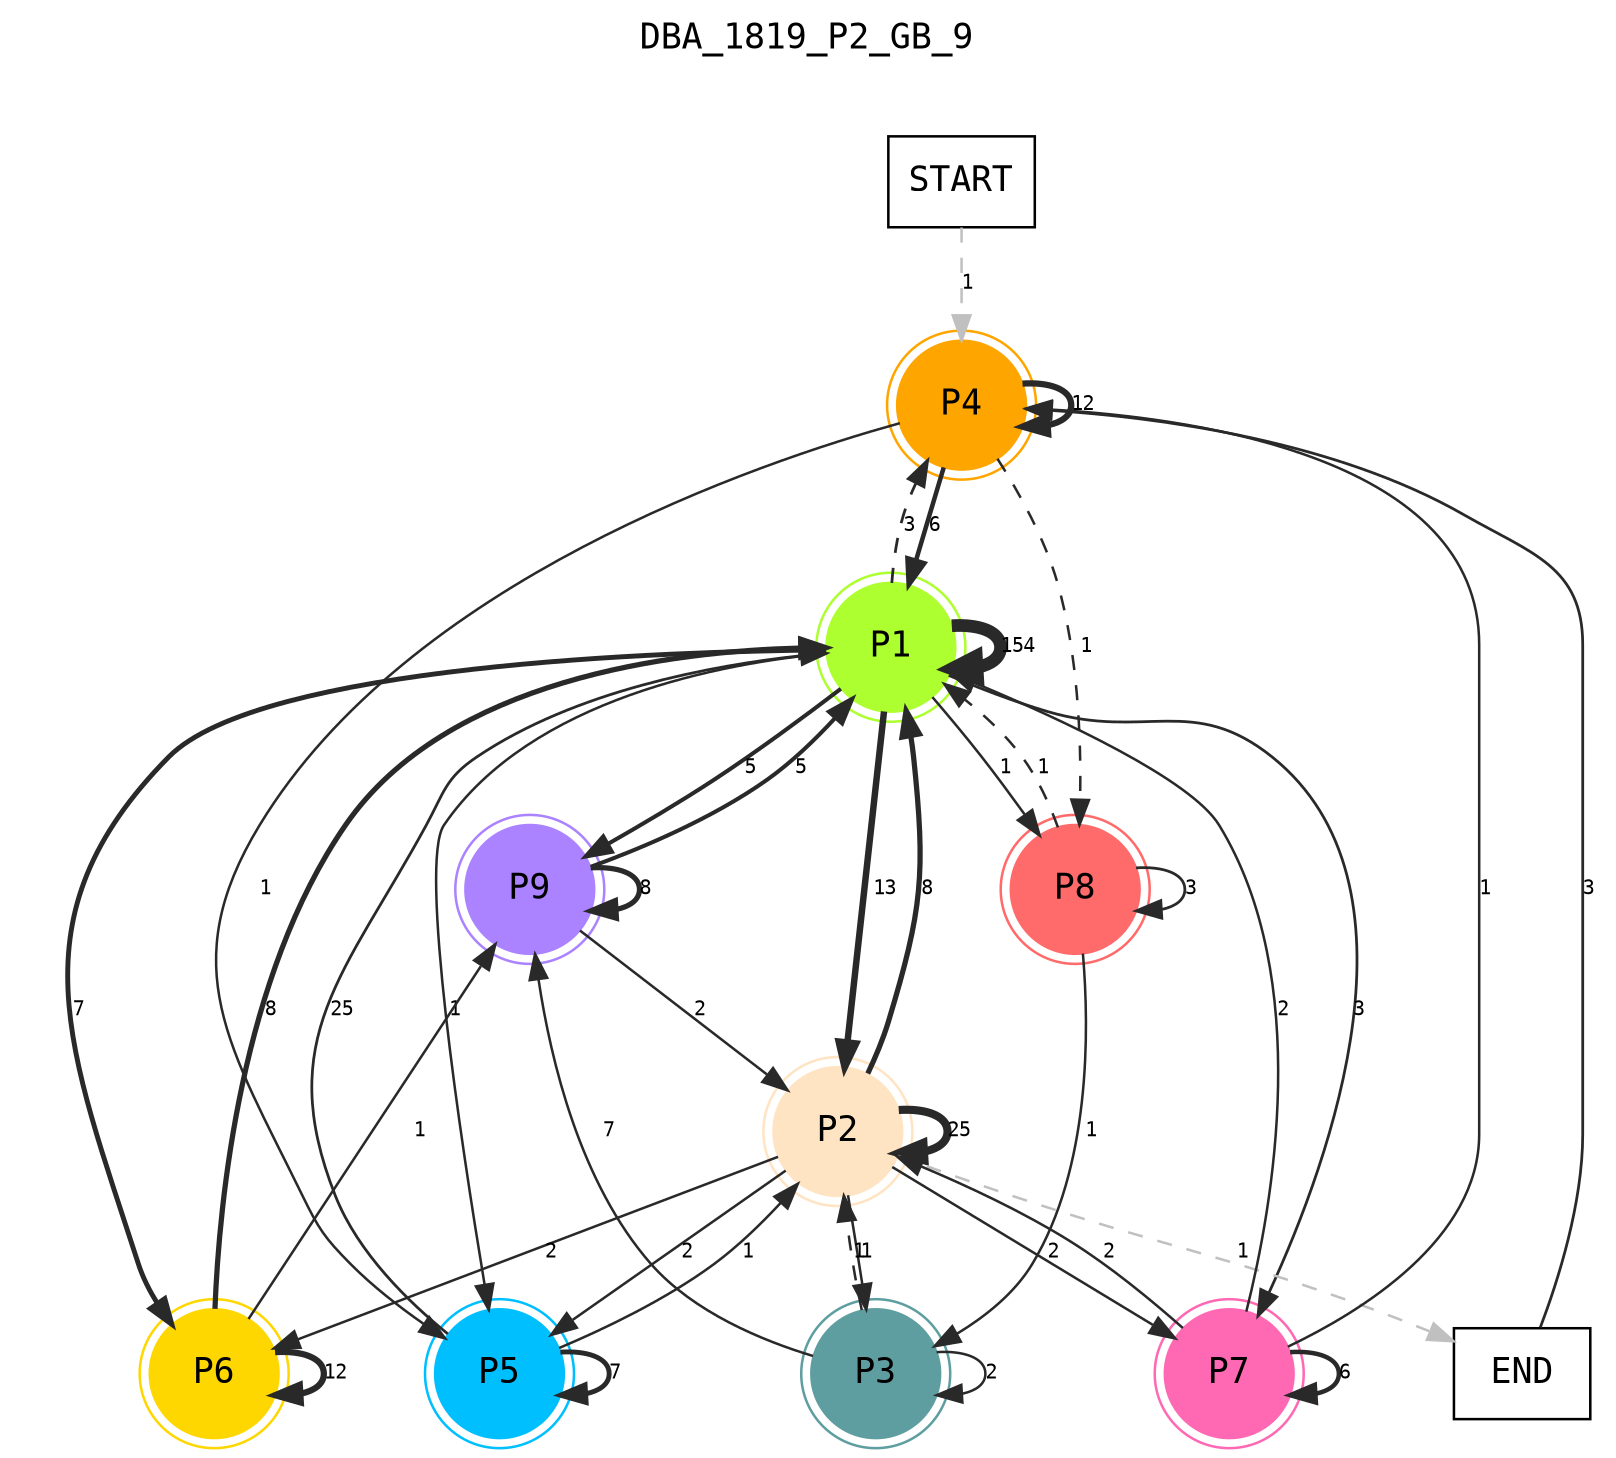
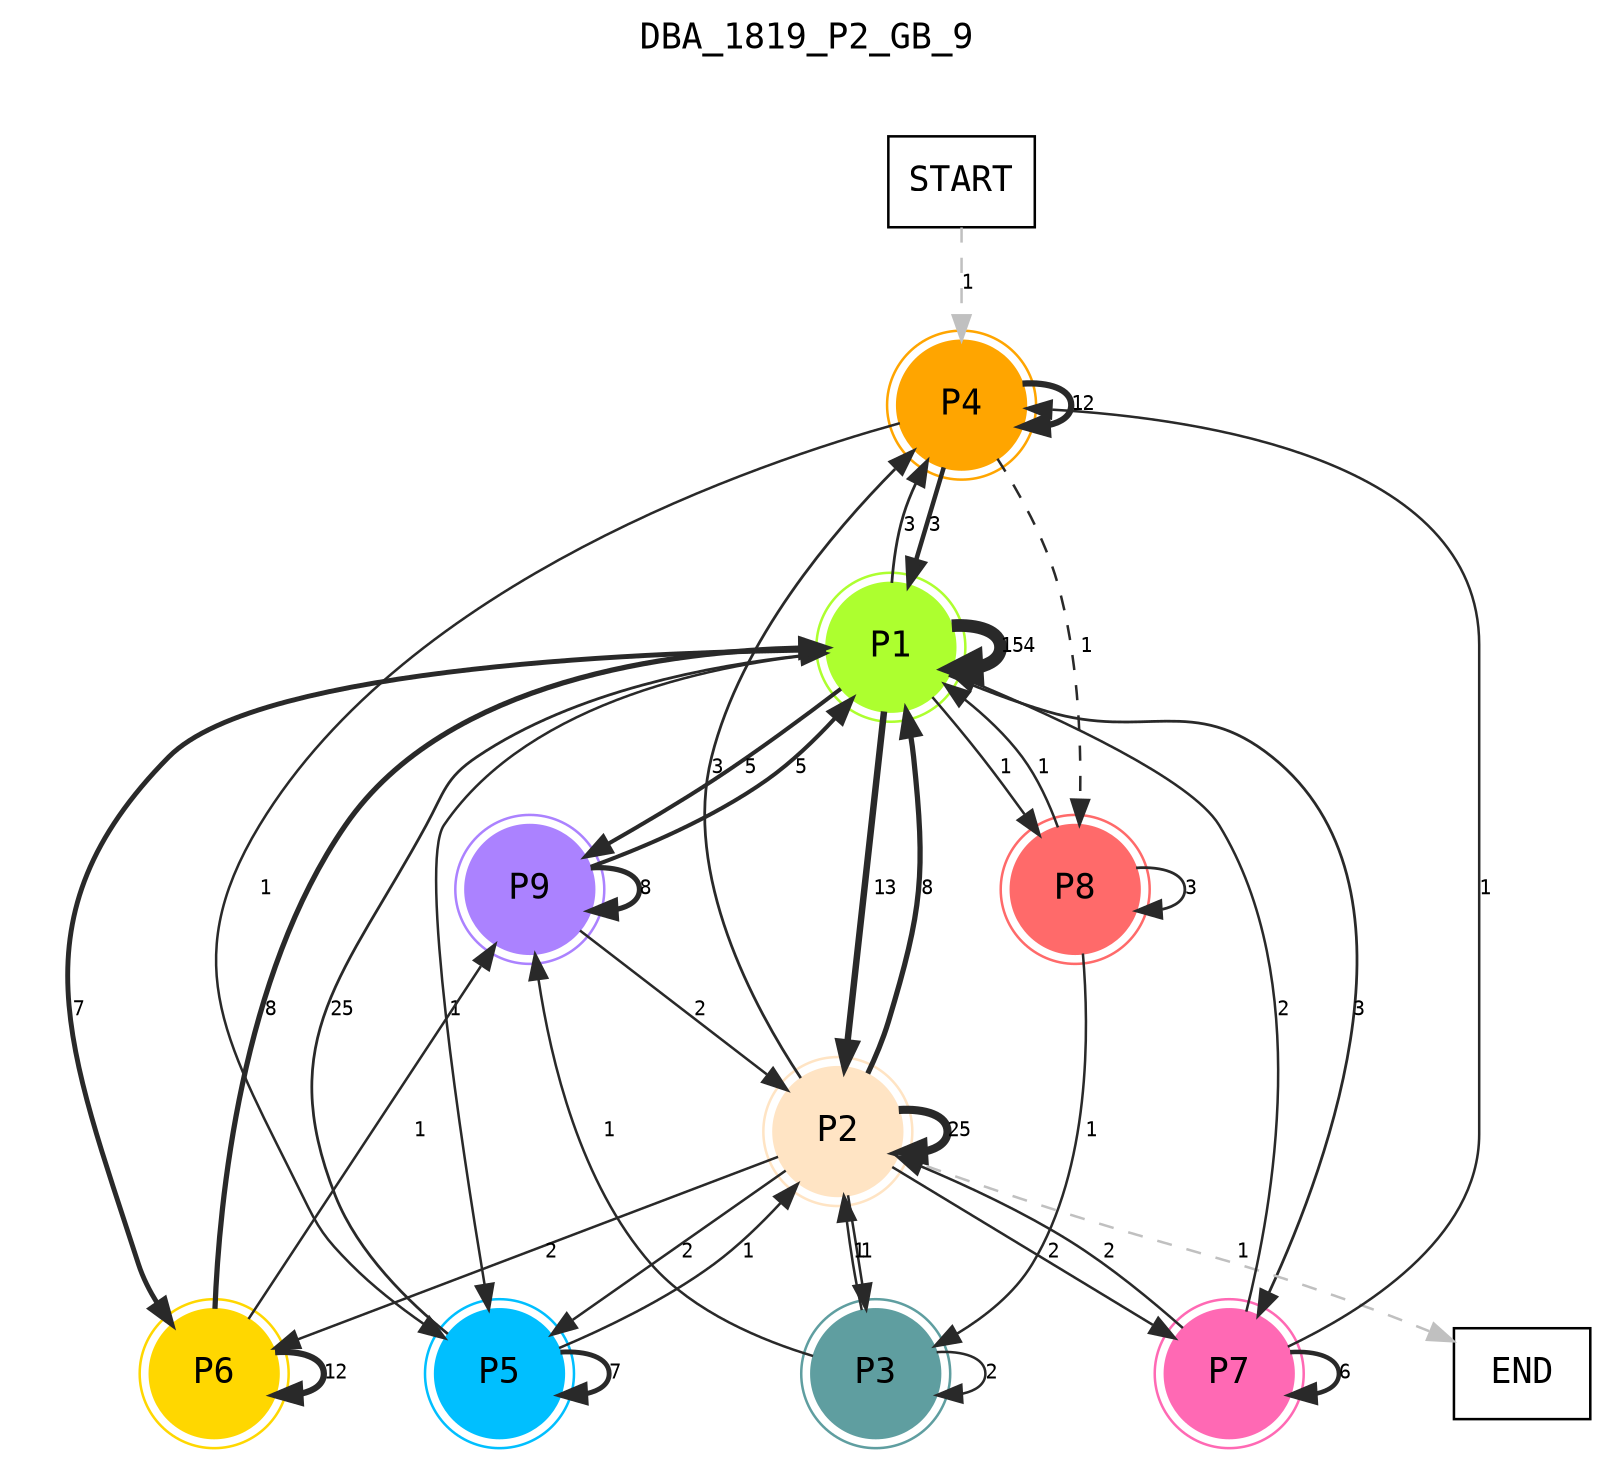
  digraph {
    fontname="DejaVu Sans Mono"
    label=DBA_1819_P2_GB_9
    labelloc=t
    node [color=black fontname="DejaVu Sans Mono" shape=circle style=filled peripheries=2]
    edge [color=grey16 fontname="DejaVu Sans Mono" fontsize=8 labelfloat=false penwidth=1]
    START [fillcolor=white shape=box peripheries=""]
    P4 [color=orange]
    P1 [color=greenyellow]
    P5 [color=deepskyblue]
    P8 [color=indianred1]
    P6 [color=gold]
    P2 [color=bisque]
    P7 [color=hotpink]
    P9 [color=mediumpurple1]
    P3 [color=cadetblue]
    END [fillcolor=white shape=box peripheries=""]
    START -> P4 [color=grey label=1 style=dashed penwidth=""]
    P4 -> P4 [label=12 penwidth=2.484906649788]
-   P4 -> P1 [label=6 penwidth=1.79175946922805]
+   P4 -> P1 [label=3 penwidth=1.79175946922805]
    P4 -> P5 [label=1]
    P4 -> P8 [label=1 style=dashed]
-   P1 -> P4 [label=3 penwidth=1.09861228866811 style=dashed]
+   P1 -> P4 [label=3 penwidth=1.09861228866811]
    P1 -> P1 [label=154 penwidth=5.03695260241363]
    P1 -> P5 [label=1]
    P1 -> P8 [label=1]
    P1 -> P6 [label=7 penwidth=1.94591014905531]
    P1 -> P2 [label=13 penwidth=2.56494935746154]
    P1 -> P7 [label=3 penwidth=1.09861228866811]
    P1 -> P9 [label=5 penwidth=1.6094379124341]
    P5 -> P1 [label=25 penwidth=1.09861228866811]
    P5 -> P5 [label=7 penwidth=1.94591014905531]
    P5 -> P2 [label=1]
-   P8 -> P1 [label=1 style=dashed]
+   P8 -> P1 [label=1]
    P8 -> P8 [label=3 penwidth=1.09861228866811]
    P8 -> P3 [label=1]
    P6 -> P1 [label=8 penwidth=2.07944154167984]
    P6 -> P6 [label=12 penwidth=2.484906649788]
    P6 -> P9 [label=1]
-   END -> P4 [label=3 penwidth=1.09861228866811]
+   P2 -> P4 [label=3 penwidth=1.09861228866811]
    P2 -> P1 [label=8 penwidth=2.07944154167984]
    P2 -> P5 [label=2]
    P2 -> P6 [label=2]
    P2 -> P2 [label=25 penwidth=3.2188758248682]
    P2 -> P7 [label=2]
    P2 -> P3 [label=1]
    P2 -> END [color=grey label=1 style=dashed penwidth=""]
    P7 -> P4 [label=1]
    P7 -> P1 [label=2]
    P7 -> P2 [label=2]
    P7 -> P7 [label=6 penwidth=1.79175946922805]
    P9 -> P1 [label=5 penwidth=1.6094379124341]
    P9 -> P2 [label=2]
    P9 -> P9 [label=8 penwidth=2.07944154167984]
-   P3 -> P2 [label=1 style=dashed]
-   P3 -> P9 [label=7]
+   P3 -> P2 [label=1]
+   P3 -> P9 [label=1]
    P3 -> P3 [label=2]
  }
